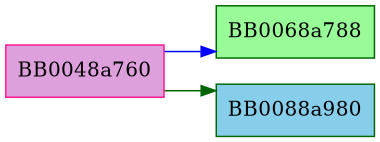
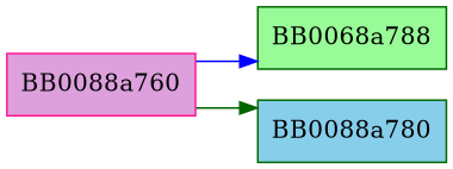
  digraph {
    rankdir=LR
    splines=ortho
    node [color=darkgreen shape=box style=filled]
-   BB0088a760 [color=deeppink fillcolor=plum label=BB0048a760]
+   BB0088a760 [color=deeppink fillcolor=plum]
    n2 [fillcolor=palegreen label=BB0068a788]
-   BB0088a780 [fillcolor=skyblue label=BB0088a980]
+   BB0088a780 [fillcolor=skyblue]
    BB0088a760 -> n2 [color=blue]
    BB0088a760 -> BB0088a780 [color=darkgreen]
  }
